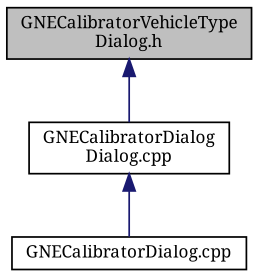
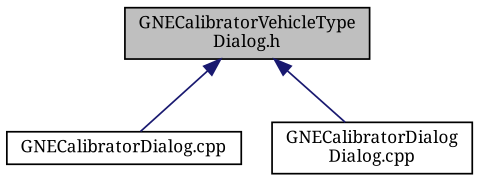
  digraph {
    fontname="Noto Serif"
    node [color=black fillcolor=white fontname="Noto Serif" fontsize=10 shape=record style=filled]
    edge [color=midnightblue dir=back fontname="Noto Serif" fontsize=10 labelfontname=Helvetica labelfontsize=10 style=solid]
    n1 [fillcolor=grey75 fontcolor=black height=0.2 label="GNECalibratorVehicleType\lDialog.h" width=0.4]
    n2 [height=0.2 label="GNECalibratorDialog.cpp" width=0.4]
    n3 [height=0.2 label="GNECalibratorDialog\lDialog.cpp" width=0.4]
-   n3 -> n2
+   n1 -> n2
    n1 -> n3
  }
